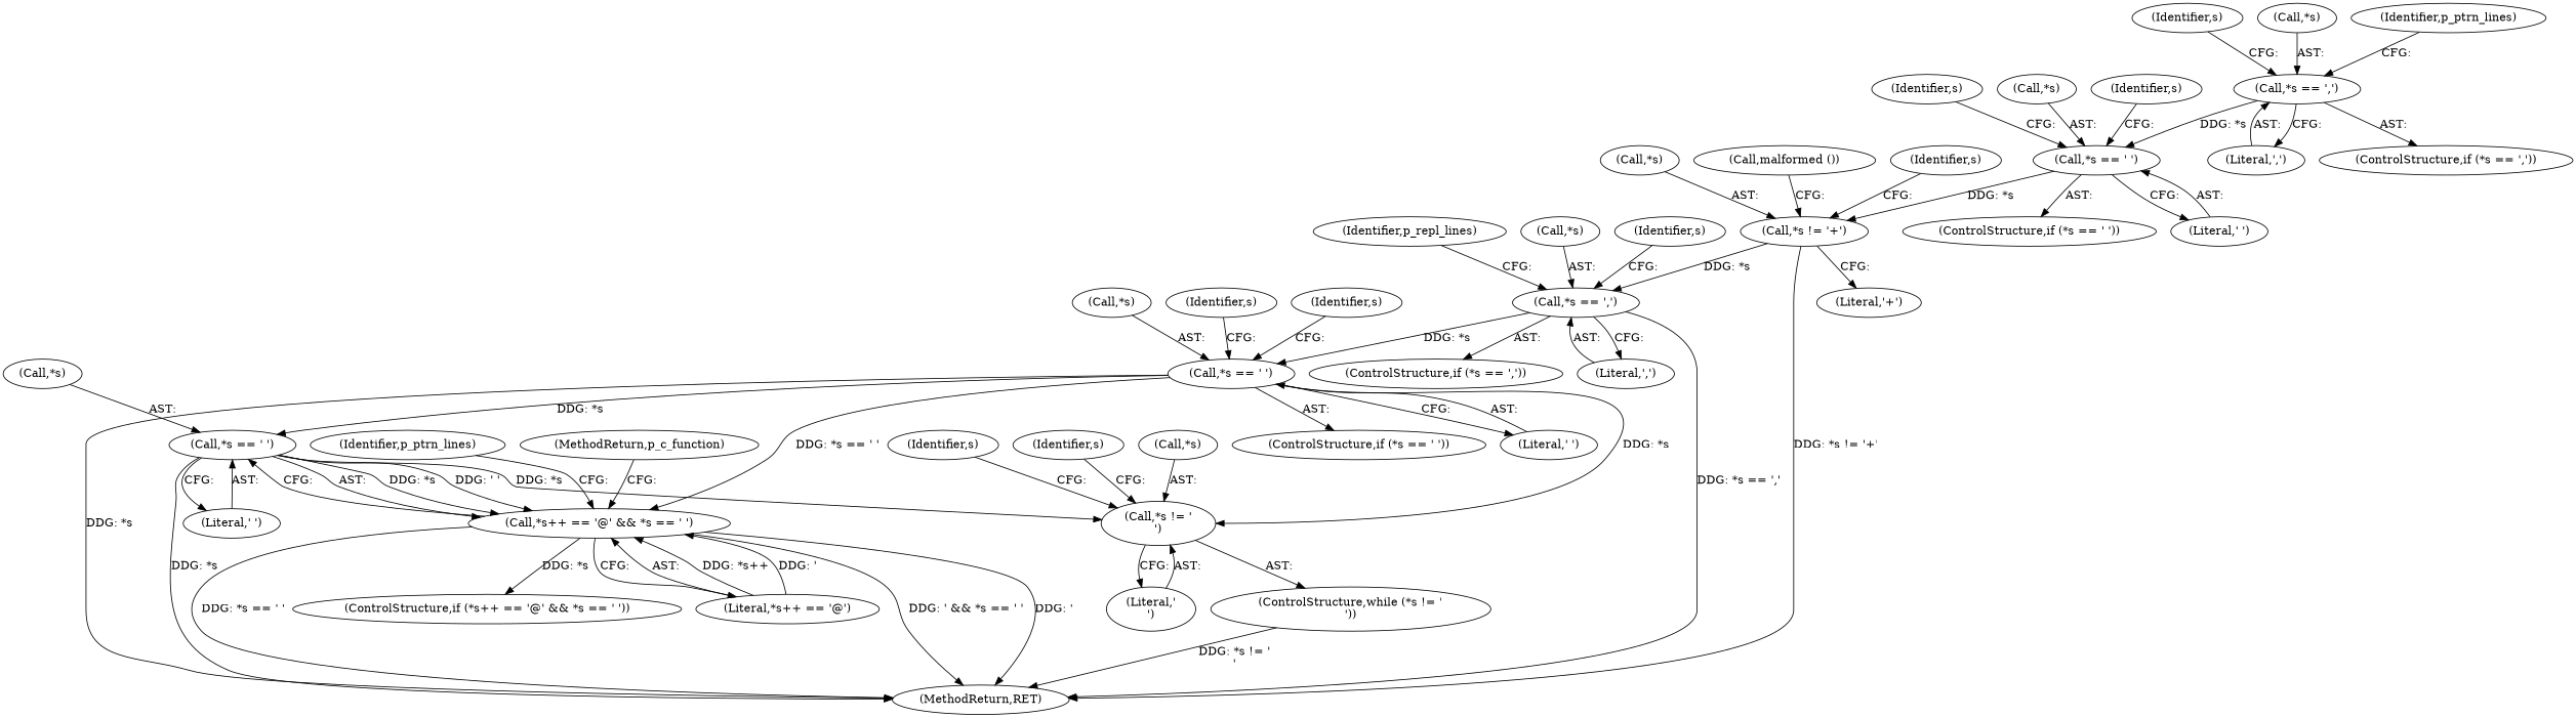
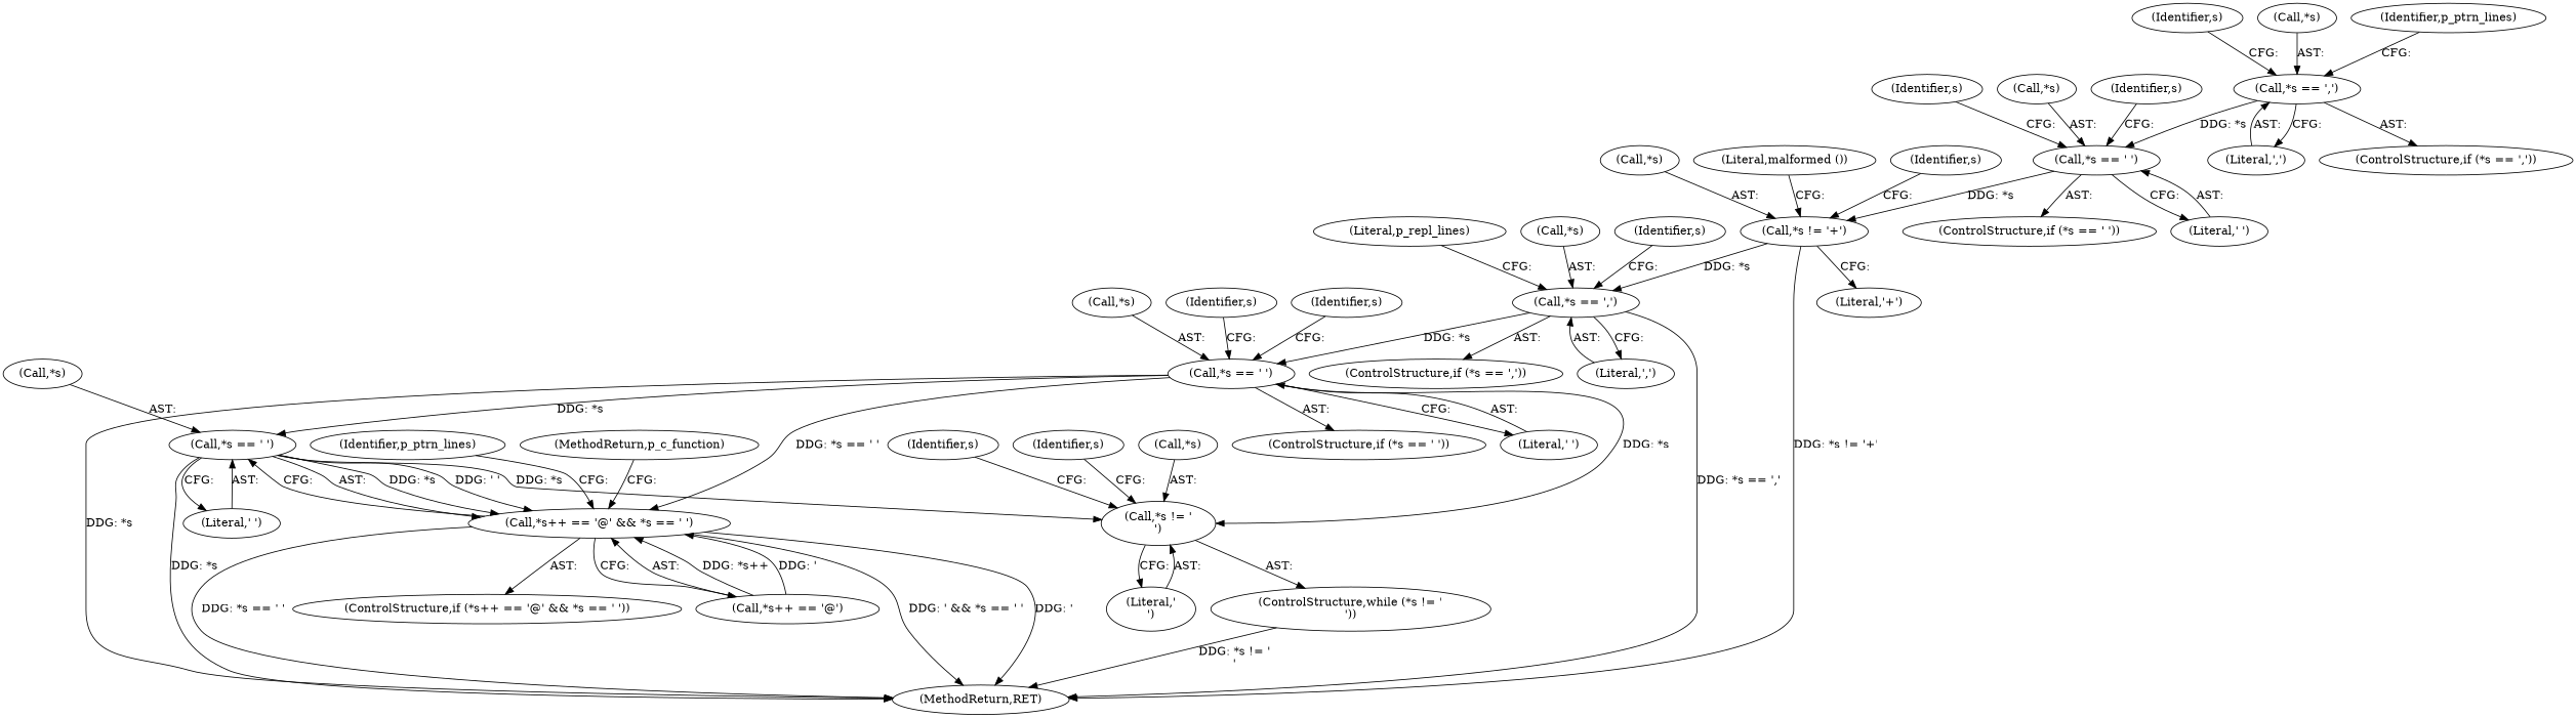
  digraph {
    n1 [label="(Call,*s == ' ')"]
    n2 [label="(Call,*s++ == '@' && *s == ' ')"]
    n3 [label="(Call,*s != '\n')"]
    n4 [label="(MethodReturn,RET)"]
    n5 [label="(Literal,' ')"]
    n6 [label="(ControlStructure,if (*s++ == '@' && *s == ' '))"]
-   n7 [label="(Literal,*s++ == '@')"]
+   n7 [label="(Call,*s++ == '@')"]
    n8 [label="(Literal,'\n')"]
    n9 [label="(ControlStructure,while (*s != '\n'))"]
    n10 [label="(Call,*s == ' ')"]
    n11 [label="(ControlStructure,if (*s == ' '))"]
    n12 [label="(Literal,' ')"]
    n13 [label="(Call,*s == ',')"]
    n14 [label="(Literal,',')"]
    n15 [label="(ControlStructure,if (*s == ','))"]
    n16 [label="(Call,*s != '+')"]
    n17 [label="(Literal,'+')"]
    n18 [label="(Call,*s == ' ')"]
    n19 [label="(Literal,' ')"]
    n20 [label="(ControlStructure,if (*s == ' '))"]
    n21 [label="(Call,*s == ',')"]
    n22 [label="(ControlStructure,if (*s == ','))"]
    n23 [label="(Literal,',')"]
    n24 [label="(Identifier,s)"]
    n25 [label="(Call,*s)"]
    n26 [label="(Call,*s)"]
-   n27 [label="(Identifier,p_repl_lines)"]
+   n27 [label="(Literal,p_repl_lines)"]
    n28 [label="(Identifier,s)"]
    n29 [label="(Call,*s)"]
    n30 [label="(Identifier,s)"]
    n31 [label="(Call,*s)"]
    n32 [label="(Identifier,s)"]
    n33 [label="(Identifier,p_ptrn_lines)"]
    n34 [label="(MethodReturn,p_c_function)"]
    n35 [label="(Call,*s)"]
    n36 [label="(Identifier,s)"]
    n37 [label="(Identifier,s)"]
    n38 [label="(Call,*s)"]
    n39 [label="(Identifier,p_ptrn_lines)"]
    n40 [label="(Identifier,s)"]
    n41 [label="(Identifier,s)"]
-   n42 [label="(Call,malformed ())"]
+   n42 [label="(Literal,malformed ())"]
    n43 [label="(Call,*s)"]
    n44 [label="(Identifier,s)"]
    n1 -> n2 [label="AST: "]
    n1 -> n2 [label="DDG: *s"]
    n1 -> n2 [label="DDG: ' '"]
    n1 -> n3 [label="DDG: *s"]
    n1 -> n4 [label="DDG: *s"]
    n1 -> n5 [label="CFG: "]
    n2 -> n1 [label="CFG: "]
    n2 -> n4 [label="DDG: '"]
    n2 -> n4 [label="DDG: *s == ' '"]
    n2 -> n4 [label="DDG: ' && *s == ' '"]
-   n2 -> n6 [label="DDG: *s"]
+   n2 -> n6 [label="AST: "]
    n2 -> n7 [label="CFG: "]
    n3 -> n8 [label="CFG: "]
    n3 -> n9 [label="AST: "]
    n5 -> n1 [label="AST: "]
    n7 -> n2 [label="AST: "]
    n7 -> n2 [label="DDG: *s++"]
    n7 -> n2 [label="DDG: '"]
    n8 -> n3 [label="AST: "]
    n9 -> n4 [label="DDG: *s != '\n'"]
    n10 -> n1 [label="DDG: *s"]
    n10 -> n2 [label="DDG: *s == ' '"]
    n10 -> n3 [label="DDG: *s"]
    n10 -> n4 [label="DDG: *s"]
    n10 -> n11 [label="AST: "]
    n10 -> n12 [label="CFG: "]
    n12 -> n10 [label="AST: "]
    n13 -> n4 [label="DDG: *s == ','"]
    n13 -> n10 [label="DDG: *s"]
    n13 -> n14 [label="CFG: "]
    n13 -> n15 [label="AST: "]
    n14 -> n13 [label="AST: "]
    n16 -> n4 [label="DDG: *s != '+'"]
    n16 -> n13 [label="DDG: *s"]
    n16 -> n17 [label="CFG: "]
    n18 -> n16 [label="DDG: *s"]
    n18 -> n19 [label="CFG: "]
    n18 -> n20 [label="AST: "]
    n19 -> n18 [label="AST: "]
    n21 -> n18 [label="DDG: *s"]
    n21 -> n22 [label="AST: "]
    n21 -> n23 [label="CFG: "]
    n23 -> n21 [label="AST: "]
    n24 -> n21 [label="CFG: "]
    n25 -> n10 [label="AST: "]
    n26 -> n16 [label="AST: "]
    n27 -> n13 [label="CFG: "]
    n28 -> n18 [label="CFG: "]
    n29 -> n21 [label="AST: "]
    n30 -> n10 [label="CFG: "]
    n31 -> n18 [label="AST: "]
    n32 -> n10 [label="CFG: "]
    n33 -> n2 [label="CFG: "]
    n34 -> n2 [label="CFG: "]
    n35 -> n13 [label="AST: "]
    n36 -> n18 [label="CFG: "]
    n37 -> n13 [label="CFG: "]
    n38 -> n1 [label="AST: "]
    n39 -> n21 [label="CFG: "]
    n40 -> n3 [label="CFG: "]
    n41 -> n3 [label="CFG: "]
    n42 -> n16 [label="CFG: "]
    n43 -> n3 [label="AST: "]
    n44 -> n16 [label="CFG: "]
  }
